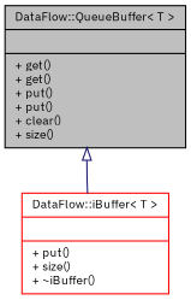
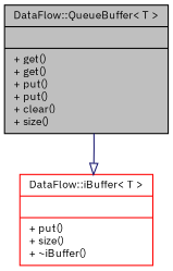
  digraph {
    fontname="IBM Plex Sans"
    node [fontname="IBM Plex Sans" fontsize=10 shape=record]
    n1 [color=black fillcolor=grey75 fontcolor=black height=0.2 label="{DataFlow::QueueBuffer\< T \>\n||+ get()\l+ get()\l+ put()\l+ put()\l+ clear()\l+ size()\l}" style=filled width=0.4]
    n2 [color=red height=0.2 label="{DataFlow::iBuffer\< T \>\n||+ put()\l+ size()\l+ ~iBuffer()\l}" width=0.4]
-   n1 -> n2 [arrowtail=onormal color=midnightblue dir=back fontname="IBM Plex Sans" fontsize=10 labelfontname=Helvetica labelfontsize=10 style=solid]
+   n2 -> n1 [arrowtail=onormal color=midnightblue dir=back fontname="IBM Plex Sans" fontsize=10 labelfontname=Helvetica labelfontsize=10 style=solid]
  }
